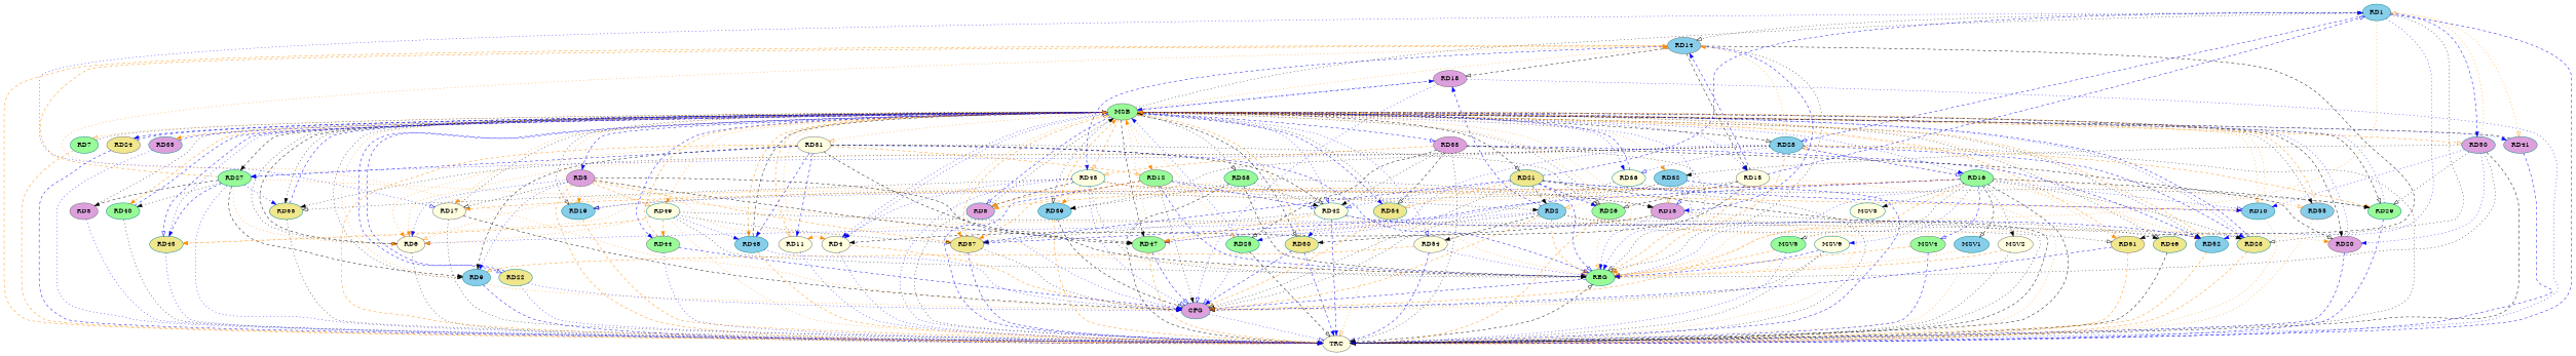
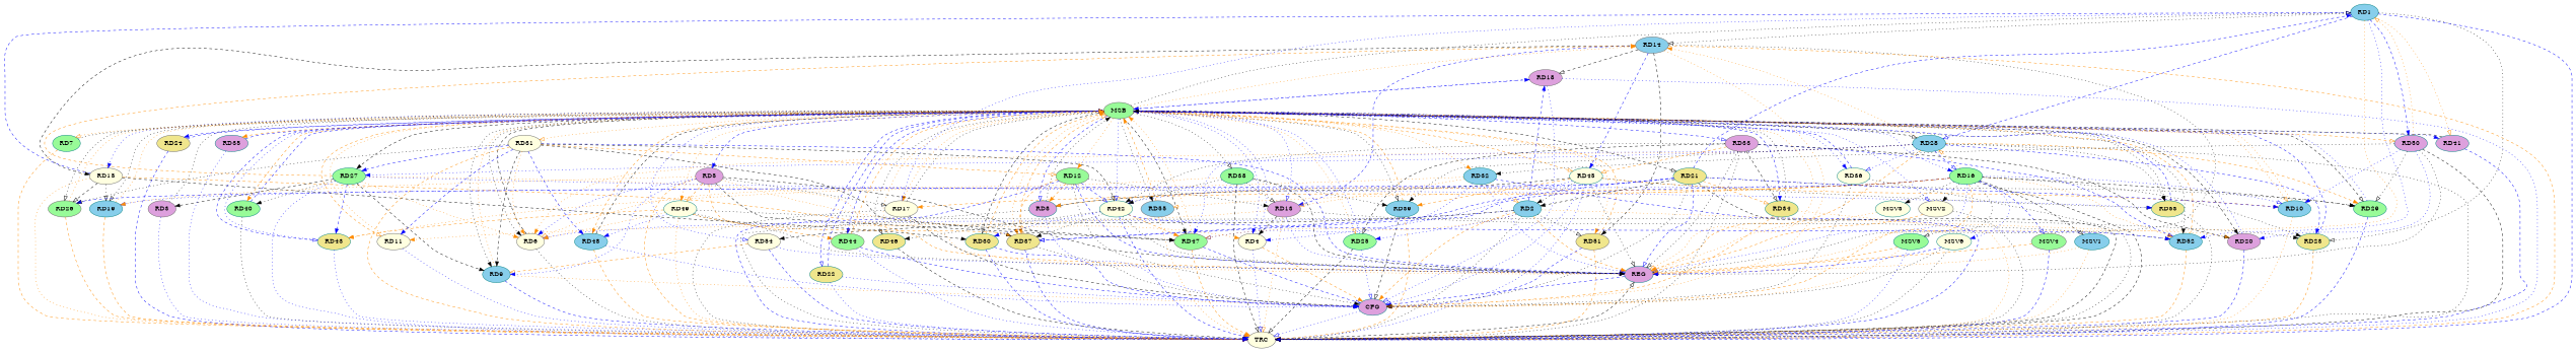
  strict digraph {
    node [color=teal fillcolor=lightyellow style=filled]
    edge [arrowhead=normal color=blue style=dotted]
    n1 [fillcolor=skyblue label=RD1]
    n2 [color=gray40 fillcolor=skyblue label=RD14]
    n3 [color=gray40 label=RD17]
    n4 [fillcolor=khaki label=RD23]
    n5 [fillcolor=skyblue label=RD28]
    n6 [fillcolor=plum label=RD41]
    n7 [fillcolor=plum label=RD50]
    n8 [fillcolor=skyblue label=RD52]
-   n9 [fillcolor=palegreen label=REG]
+   n9 [fillcolor=plum label=REG]
    n10 [color=gray40 label=TRC]
    n11 [color=gray40 fillcolor=plum label=RD18]
    n12 [color=gray40 fillcolor=khaki label=RD51]
    n13 [fillcolor=plum label=CFG]
    n14 [color=gray40 fillcolor=plum label=RD13]
    n15 [color=gray40 label=RD15]
    n16 [label=RD45]
    n17 [color=gray40 fillcolor=palegreen label=MSB]
    n18 [fillcolor=palegreen label=RD27]
    n19 [color=gray40 label=RD6]
    n20 [color=gray40 fillcolor=plum label=RD3]
    n21 [fillcolor=skyblue label=RD9]
    n22 [fillcolor=palegreen label=RD40]
    n23 [fillcolor=khaki label=RD43]
    n24 [fillcolor=khaki label=RD53]
    n25 [color=gray40 fillcolor=palegreen label=RD47]
    n26 [fillcolor=palegreen label=RD16]
    n27 [fillcolor=palegreen label=RD29]
    n28 [label=RD36]
    n29 [fillcolor=skyblue label=RD39]
    n30 [color=gray40 fillcolor=plum label=RD20]
    n31 [fillcolor=skyblue label=RD10]
    n32 [fillcolor=skyblue label=RD32]
    n33 [fillcolor=skyblue label=RD2]
    n34 [fillcolor=palegreen label=RD25]
    n35 [color=gray40 label=RD54]
    n36 [color=gray40 label=RD4]
    n37 [color=gray40 fillcolor=plum label=RD5]
    n38 [fillcolor=skyblue label=RD19]
    n39 [color=gray40 fillcolor=khaki label=RD37]
    n40 [label=RD49]
    n41 [fillcolor=palegreen label=RD7]
    n42 [fillcolor=plum label=RD8]
    n43 [color=gray40 label=RD11]
    n44 [color=gray40 fillcolor=palegreen label=RD12]
    n45 [label=RD42]
    n46 [color=gray40 fillcolor=palegreen label=RD26]
    n47 [fillcolor=khaki label=RD30]
    n48 [color=gray40 fillcolor=skyblue label=RD55]
    n49 [fillcolor=khaki label=RD21]
    n50 [fillcolor=khaki label=RD34]
    n51 [fillcolor=khaki label=RD22]
    n52 [color=gray40 fillcolor=khaki label=RD24]
    n53 [color=gray40 label=RD31]
    n54 [fillcolor=skyblue label=RD48]
    n55 [color=gray40 fillcolor=plum label=RD33]
    n56 [fillcolor=plum label=RD35]
    n57 [fillcolor=palegreen label=RD38]
    n58 [fillcolor=khaki label=RD46]
    n59 [color=gray40 fillcolor=palegreen label=RD44]
    n60 [fillcolor=skyblue label=MSV1]
    n61 [color=gray40 label=MSV2]
    n62 [label=MSV3]
    n63 [color=gray40 fillcolor=palegreen label=MSV4]
    n64 [fillcolor=palegreen label=MSV5]
    n65 [label=MSV6]
    n1 -> n2 [arrowhead=onormal color=black]
    n1 -> n3 [arrowhead=onormal]
    n1 -> n4 [arrowhead=onormal color=black]
    n1 -> n5 [arrowhead=onormal style=dashed]
    n1 -> n6 [arrowhead=onormal color=darkorange]
    n1 -> n7 [style=dashed]
    n1 -> n8
    n1 -> n9 [arrowhead=onormal color=darkorange]
    n1 -> n10 [style=dashed]
    n2 -> n9 [arrowhead=onormal color=black]
    n2 -> n10 [arrowhead=onormal color=darkorange style=dashed]
    n2 -> n11 [arrowhead=onormal color=black style=dashed]
    n2 -> n12 [color=black style=dashed]
    n2 -> n13 [color=darkorange]
    n2 -> n14 [style=dashed]
    n2 -> n15 [color=black style=dashed]
    n2 -> n16 [style=dashed]
    n3 -> n10 [color=black]
    n3 -> n13 [color=black style=dashed]
    n3 -> n17 [arrowhead=onormal color=black]
    n4 -> n10 [arrowhead=onormal color=darkorange style=dashed]
    n4 -> n17 [style=dashed]
    n5 -> n2 [color=darkorange]
    n5 -> n4 [style=dashed]
    n5 -> n9 [color=darkorange style=dashed]
    n5 -> n10 [color=black]
    n5 -> n18
    n5 -> n19 [color=darkorange]
    n5 -> n24 [color=black]
    n5 -> n25
    n5 -> n26 [arrowhead=onormal style=dashed]
    n5 -> n27 [color=darkorange style=dashed]
    n5 -> n28 [arrowhead=onormal]
    n5 -> n29 [color=black]
    n6 -> n10 [arrowhead=onormal style=dashed]
    n6 -> n17 [color=black style=dashed]
    n7 -> n1 [arrowhead=onormal color=darkorange]
    n7 -> n9 [color=black]
    n7 -> n10 [color=black style=dashed]
    n7 -> n27 [arrowhead=onormal color=black]
    n7 -> n30
    n7 -> n31
    n7 -> n32 [color=black]
    n8 -> n10 [color=darkorange style=dashed]
    n8 -> n17 [arrowhead=onormal color=darkorange style=dashed]
    n9 -> n13 [style=dashed]
    n10 -> n9 [arrowhead=onormal color=black style=dashed]
    n11 -> n10 [arrowhead=onormal]
    n11 -> n13 [arrowhead=onormal]
    n11 -> n17
    n12 -> n10 [arrowhead=onormal color=darkorange style=dashed]
    n12 -> n13 [style=dashed]
    n12 -> n17 [arrowhead=onormal color=darkorange style=dashed]
    n13 -> n10 [arrowhead=onormal]
    n14 -> n8 [arrowhead=onormal color=black]
    n14 -> n9
    n14 -> n10 [arrowhead=onormal color=darkorange]
    n14 -> n36 [color=black style=dashed]
    n14 -> n43 [color=darkorange]
    n15 -> n1 [arrowhead=onormal style=dashed]
-   n15 -> n2 [style=dashed]
    n15 -> n9 [arrowhead=onormal color=darkorange style=dashed]
    n15 -> n10 [color=darkorange]
    n15 -> n38 [arrowhead=onormal color=black]
    n15 -> n46 [arrowhead=onormal color=black style=dashed]
    n15 -> n47 [color=black style=dashed]
    n16 -> n9 [arrowhead=onormal color=black]
    n16 -> n10 [arrowhead=onormal]
    n16 -> n13 [arrowhead=onormal]
    n16 -> n24 [arrowhead=onormal color=black]
    n16 -> n29 [color=darkorange style=dashed]
    n16 -> n31 [arrowhead=onormal color=darkorange style=dashed]
    n16 -> n33 [color=black]
    n16 -> n36
    n16 -> n42 [arrowhead=onormal color=black style=dashed]
    n17 -> n1 [arrowhead=onormal color=black]
    n17 -> n2 [color=darkorange]
    n17 -> n3 [color=darkorange]
-   n17 -> n4 [arrowhead=onormal]
+   n17 -> n61 [arrowhead=onormal]
    n17 -> n5 [arrowhead=onormal color=black style=dashed]
    n17 -> n6
    n17 -> n7 [arrowhead=onormal color=darkorange style=dashed]
    n17 -> n8 [color=black]
    n17 -> n9 [arrowhead=onormal color=darkorange]
    n17 -> n11 [style=dashed]
    n17 -> n12 [color=darkorange]
    n17 -> n14 [arrowhead=onormal]
    n17 -> n15
    n17 -> n16 [arrowhead=onormal color=darkorange style=dashed]
    n17 -> n18 [color=black style=dashed]
    n17 -> n19 [color=black]
    n17 -> n21 [color=black]
    n17 -> n22 [color=darkorange style=dashed]
    n17 -> n23 [arrowhead=onormal style=dashed]
    n17 -> n24 [color=black]
    n17 -> n25 [color=black style=dashed]
    n17 -> n26
    n17 -> n27 [arrowhead=onormal color=black style=dashed]
    n17 -> n28
    n17 -> n29 [arrowhead=onormal color=black]
    n17 -> n30 [color=black style=dashed]
    n17 -> n31 [arrowhead=onormal color=darkorange]
    n17 -> n32 [color=darkorange]
    n17 -> n34 [arrowhead=onormal color=darkorange]
    n17 -> n35 [arrowhead=onormal]
    n17 -> n36
    n17 -> n37 [style=dashed]
    n17 -> n38 [arrowhead=onormal color=black]
    n17 -> n39 [color=darkorange]
    n17 -> n40 [color=darkorange]
    n17 -> n41 [arrowhead=onormal color=darkorange]
    n17 -> n42 [arrowhead=onormal style=dashed]
    n17 -> n43 [arrowhead=onormal color=darkorange style=dashed]
    n17 -> n44 [color=darkorange]
    n17 -> n45 [arrowhead=onormal]
    n17 -> n46 [arrowhead=onormal color=black]
    n17 -> n47 [arrowhead=onormal color=black style=dashed]
    n17 -> n48 [color=black]
    n17 -> n49 [arrowhead=onormal color=black style=dashed]
    n17 -> n50 [style=dashed]
    n17 -> n51 [arrowhead=onormal style=dashed]
    n17 -> n52 [style=dashed]
    n17 -> n53 [arrowhead=onormal color=darkorange]
    n17 -> n54 [color=darkorange style=dashed]
    n17 -> n55 [arrowhead=onormal style=dashed]
    n17 -> n56 [color=darkorange style=dashed]
    n17 -> n57 [arrowhead=onormal color=black]
    n17 -> n58 [arrowhead=onormal color=black]
    n17 -> n59 [style=dashed]
    n18 -> n2 [color=darkorange style=dashed]
    n18 -> n9 [color=darkorange]
    n18 -> n10
    n18 -> n19 [color=darkorange]
    n18 -> n20 [color=black style=dashed]
    n18 -> n21 [color=black style=dashed]
    n18 -> n22 [color=black]
    n18 -> n23 [style=dashed]
    n18 -> n24
    n19 -> n10 [arrowhead=onormal color=black]
    n19 -> n17 [color=black style=dashed]
    n20 -> n10 [arrowhead=onormal]
    n20 -> n17 [arrowhead=onormal color=black]
    n21 -> n10 [arrowhead=onormal style=dashed]
    n21 -> n13 [arrowhead=onormal color=darkorange]
    n21 -> n17 [color=darkorange]
    n22 -> n10 [arrowhead=onormal color=black]
    n22 -> n17 [arrowhead=onormal style=dashed]
    n23 -> n10 [arrowhead=onormal]
    n23 -> n17 [arrowhead=onormal]
    n24 -> n10 [color=black]
    n24 -> n17 [arrowhead=onormal style=dashed]
    n25 -> n10 [color=darkorange style=dashed]
    n25 -> n13 [arrowhead=onormal style=dashed]
    n25 -> n17 [color=darkorange]
    n26 -> n3 [color=darkorange style=dashed]
    n26 -> n4 [color=black]
    n26 -> n5 [arrowhead=onormal color=darkorange]
    n26 -> n8 [color=darkorange]
    n26 -> n9 [arrowhead=onormal]
    n26 -> n10 [color=black style=dashed]
    n26 -> n13 [arrowhead=onormal color=darkorange style=dashed]
    n26 -> n27 [color=black style=dashed]
    n26 -> n31 [arrowhead=onormal]
    n26 -> n38 [arrowhead=onormal]
    n26 -> n39 [arrowhead=onormal style=dashed]
    n26 -> n42 [color=darkorange style=dashed]
    n26 -> n48 [arrowhead=onormal color=darkorange]
    n26 -> n60 [arrowhead=onormal color=black style=dashed]
    n26 -> n61 [color=black]
    n26 -> n62 [color=black]
    n26 -> n63 [arrowhead=onormal style=dashed]
    n26 -> n64 [arrowhead=onormal color=black]
    n26 -> n65
    n27 -> n10 [style=dashed]
    n27 -> n17
    n28 -> n10 [color=black]
    n28 -> n13 [arrowhead=onormal color=black]
    n28 -> n17 [style=dashed]
    n29 -> n10 [arrowhead=onormal color=darkorange style=dashed]
    n29 -> n13 [arrowhead=onormal color=black style=dashed]
    n29 -> n17 [color=darkorange style=dashed]
    n30 -> n10 [arrowhead=onormal style=dashed]
    n30 -> n17 [arrowhead=onormal]
    n31 -> n10 [color=darkorange]
    n31 -> n17 [color=darkorange]
    n32 -> n9
    n32 -> n10 [style=dashed]
    n32 -> n14 [arrowhead=onormal color=darkorange]
    n32 -> n23 [color=darkorange]
    n32 -> n25 [arrowhead=onormal]
    n32 -> n33 [arrowhead=onormal color=darkorange]
    n33 -> n9 [color=darkorange style=dashed]
    n33 -> n10 [arrowhead=onormal color=black]
    n33 -> n11 [style=dashed]
    n33 -> n12 [arrowhead=onormal color=black]
    n33 -> n13 [color=darkorange style=dashed]
    n33 -> n19 [arrowhead=onormal]
    n33 -> n25 [arrowhead=onormal color=darkorange]
    n33 -> n30 [color=darkorange]
    n33 -> n34
    n33 -> n35 [color=black style=dashed]
    n34 -> n10 [arrowhead=onormal color=black style=dashed]
    n34 -> n13 [arrowhead=onormal]
    n34 -> n17
    n35 -> n9
    n35 -> n10 [arrowhead=onormal style=dashed]
    n35 -> n21 [arrowhead=onormal color=darkorange style=dashed]
    n36 -> n10 [arrowhead=onormal]
    n36 -> n13 [color=darkorange style=dashed]
    n36 -> n17 [arrowhead=onormal]
    n37 -> n3 [arrowhead=onormal color=black]
    n37 -> n9 [color=black style=dashed]
    n37 -> n10 [color=darkorange style=dashed]
    n37 -> n19
    n37 -> n21
    n37 -> n25 [color=black style=dashed]
    n37 -> n36 [color=darkorange]
    n37 -> n38 [color=darkorange]
    n37 -> n39 [color=darkorange style=dashed]
    n37 -> n40 [arrowhead=onormal color=darkorange style=dashed]
    n38 -> n10 [color=darkorange style=dashed]
    n38 -> n17 [arrowhead=onormal color=darkorange]
    n39 -> n10 [style=dashed]
    n39 -> n13 [color=black]
    n39 -> n17 [arrowhead=onormal color=darkorange style=dashed]
    n40 -> n4 [color=black]
    n40 -> n9 [color=black]
    n40 -> n10 [arrowhead=onormal color=darkorange]
    n40 -> n19 [color=darkorange]
    n40 -> n23 [color=darkorange style=dashed]
    n40 -> n39 [arrowhead=onormal color=black]
    n40 -> n54
    n40 -> n59 [color=darkorange style=dashed]
    n41 -> n10 [color=darkorange style=dashed]
    n41 -> n17 [arrowhead=onormal color=black]
    n42 -> n10 [arrowhead=onormal color=black]
    n42 -> n13 [arrowhead=onormal]
    n42 -> n17 [color=black]
    n43 -> n10
    n43 -> n17 [arrowhead=onormal color=darkorange]
    n44 -> n9 [arrowhead=onormal style=dashed]
    n44 -> n10 [arrowhead=onormal style=dashed]
    n44 -> n13 [color=black]
    n44 -> n14 [color=black]
    n44 -> n39 [color=darkorange style=dashed]
    n44 -> n42 [color=darkorange style=dashed]
    n44 -> n45 [arrowhead=onormal style=dashed]
    n45 -> n8 [style=dashed]
-   n45 -> n9 [arrowhead=onormal color=darkorange]
+   n45 -> n9 [arrowhead=onormal color=black]
    n45 -> n10 [style=dashed]
    n45 -> n25 [color=darkorange style=dashed]
    n45 -> n39 [color=black]
    n45 -> n47
    n45 -> n58 [color=black]
    n46 -> n10 [arrowhead=onormal color=darkorange style=dashed]
    n46 -> n17 [arrowhead=onormal color=darkorange]
    n47 -> n10 [style=dashed]
    n47 -> n13 [style=dashed]
    n47 -> n17 [color=darkorange style=dashed]
    n48 -> n10 [color=darkorange]
    n48 -> n17 [color=darkorange style=dashed]
    n49 -> n1 [style=dashed]
    n49 -> n9 [arrowhead=onormal style=dashed]
    n49 -> n10 [arrowhead=onormal color=black style=dashed]
    n49 -> n13 [arrowhead=onormal color=black]
    n49 -> n27 [color=black]
    n49 -> n31 [style=dashed]
    n49 -> n33 [color=black style=dashed]
    n49 -> n39 [arrowhead=onormal style=dashed]
    n49 -> n45 [arrowhead=onormal]
    n49 -> n46 [style=dashed]
    n49 -> n50 [arrowhead=onormal color=darkorange style=dashed]
    n50 -> n10 [arrowhead=onormal color=darkorange]
    n50 -> n13 [arrowhead=onormal color=darkorange style=dashed]
    n50 -> n17 [color=black]
    n51 -> n10
    n51 -> n13
    n51 -> n17 [arrowhead=onormal style=dashed]
    n52 -> n10 [style=dashed]
    n52 -> n17 [arrowhead=onormal style=dashed]
    n53 -> n9 [arrowhead=onormal style=dashed]
    n53 -> n10 [color=darkorange style=dashed]
    n53 -> n18 [style=dashed]
    n53 -> n19 [color=darkorange]
    n53 -> n21 [color=black style=dashed]
    n53 -> n25 [color=black style=dashed]
    n53 -> n43 [style=dashed]
    n53 -> n44 [arrowhead=onormal color=darkorange style=dashed]
    n53 -> n45 [arrowhead=onormal color=black style=dashed]
    n53 -> n46 [arrowhead=onormal color=black]
    n53 -> n54 [style=dashed]
    n54 -> n10 [arrowhead=onormal color=darkorange style=dashed]
    n54 -> n13 [arrowhead=onormal]
    n54 -> n17 [arrowhead=onormal color=black style=dashed]
    n55 -> n8 [arrowhead=onormal style=dashed]
    n55 -> n9 [arrowhead=onormal color=black]
    n55 -> n10 [color=black]
    n55 -> n16 [arrowhead=onormal color=darkorange style=dashed]
    n55 -> n30 [arrowhead=onormal color=black style=dashed]
    n55 -> n34 [arrowhead=onormal color=black style=dashed]
    n55 -> n45 [color=black]
    n55 -> n50 [arrowhead=onormal color=black style=dashed]
    n56 -> n10
    n56 -> n17 [arrowhead=onormal style=dashed]
    n57 -> n9 [color=black style=dashed]
    n57 -> n10 [arrowhead=onormal color=black style=dashed]
    n57 -> n14 [arrowhead=onormal color=black]
    n57 -> n19 [arrowhead=onormal color=darkorange]
    n57 -> n29 [color=black]
    n57 -> n45 [color=black]
    n58 -> n10 [arrowhead=onormal color=black style=dashed]
    n58 -> n17 [color=darkorange]
    n59 -> n10
    n59 -> n13 [style=dashed]
    n59 -> n17 [color=darkorange style=dashed]
    n60 -> n9 [arrowhead=onormal color=darkorange]
    n60 -> n10 [color=darkorange]
    n61 -> n9 [arrowhead=onormal color=darkorange style=dashed]
    n61 -> n10 [arrowhead=onormal color=black]
    n62 -> n9 [arrowhead=onormal color=darkorange]
    n63 -> n9 [color=darkorange style=dashed]
    n63 -> n10 [style=dashed]
    n64 -> n9 [arrowhead=onormal color=darkorange style=dashed]
    n64 -> n10 [arrowhead=onormal]
    n64 -> n13 [arrowhead=onormal color=darkorange]
    n65 -> n9 [style=dashed]
    n65 -> n10 [arrowhead=onormal color=black]
    n65 -> n13 [arrowhead=onormal color=black]
  }
